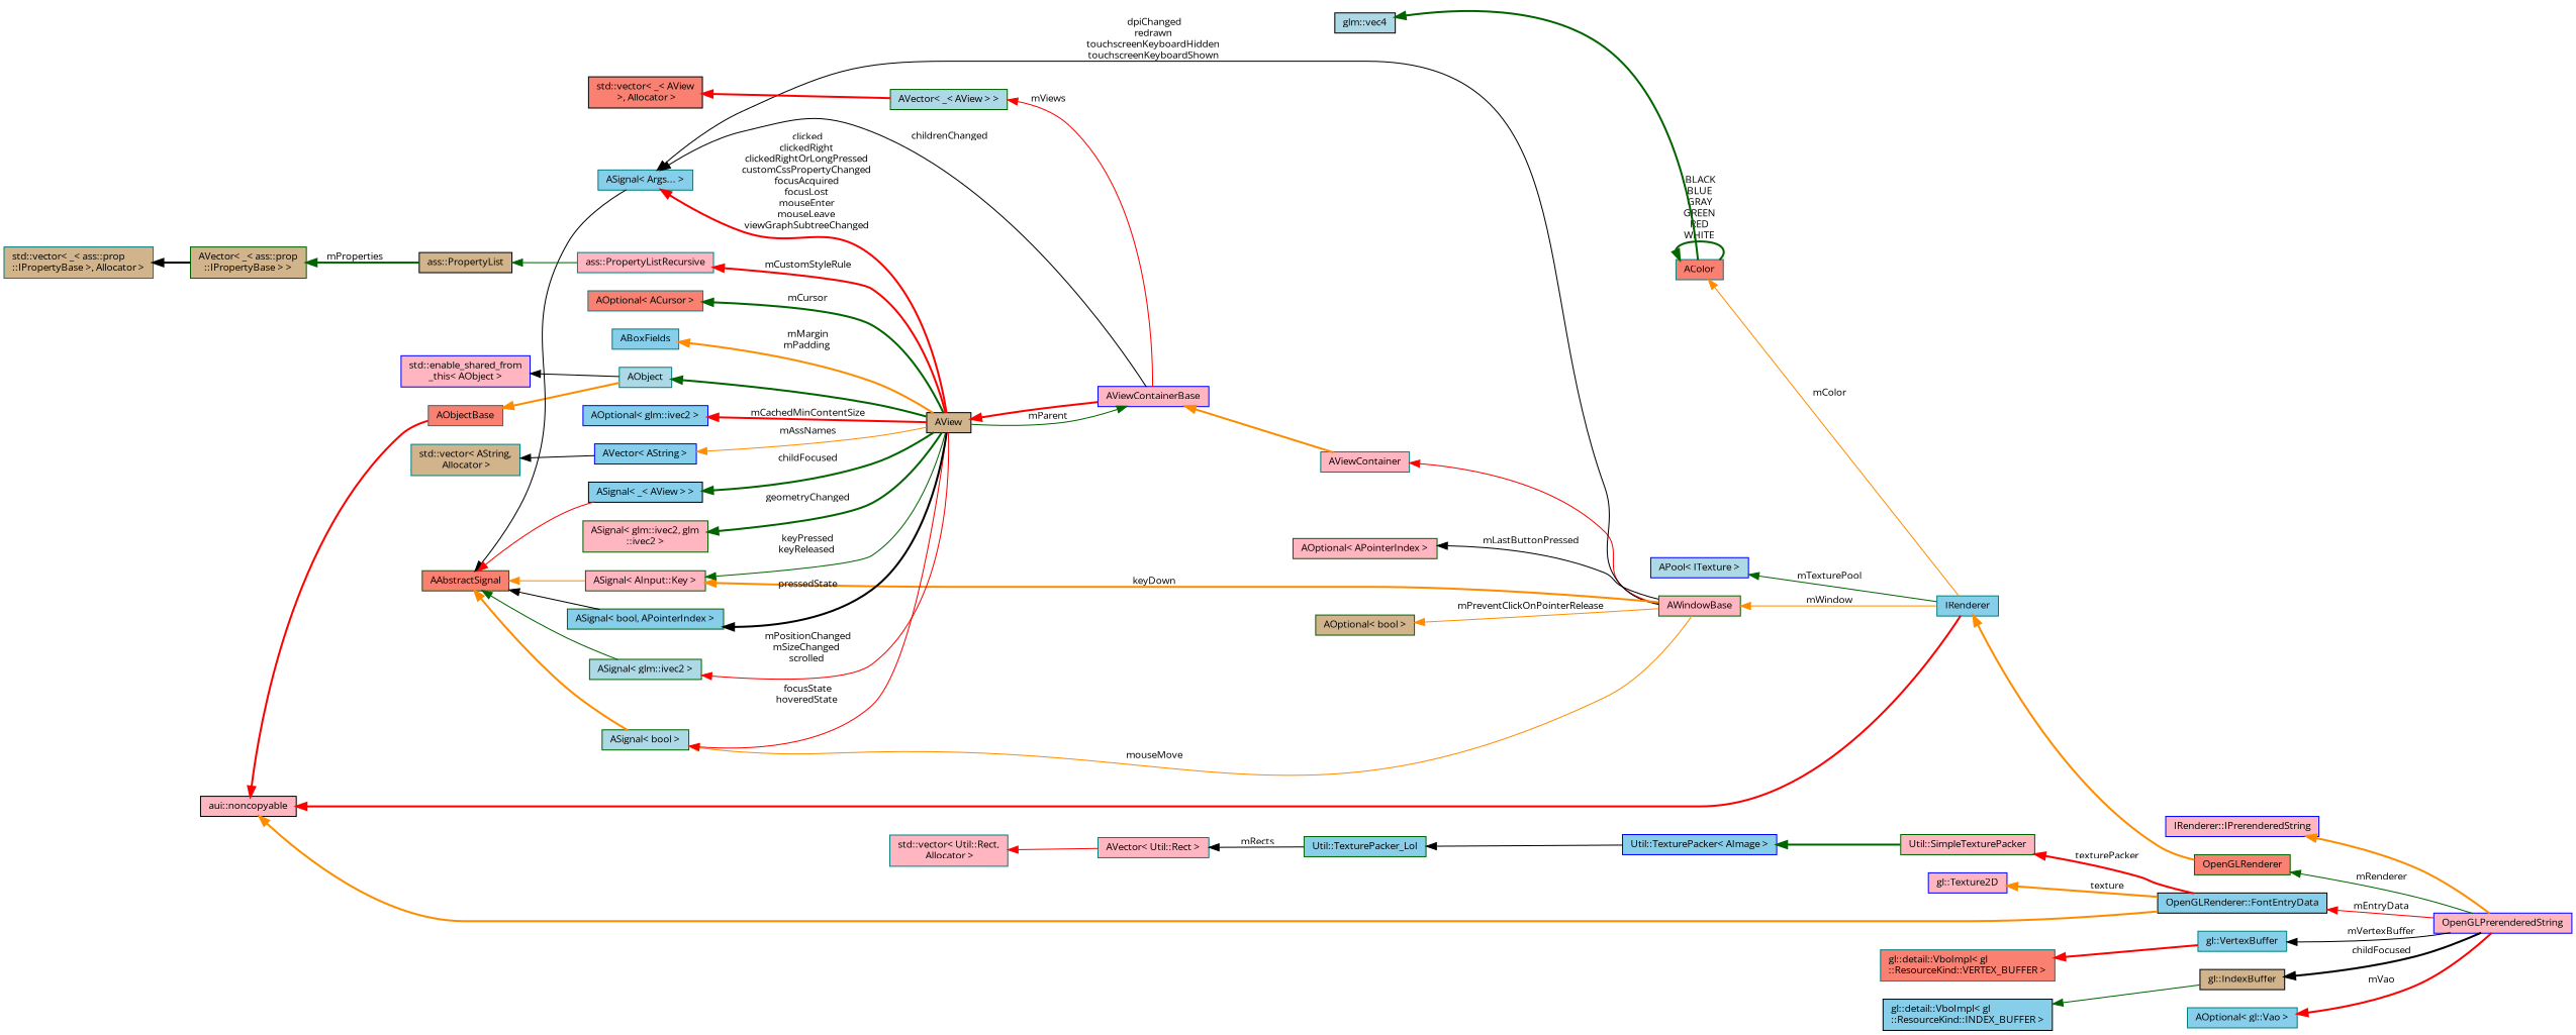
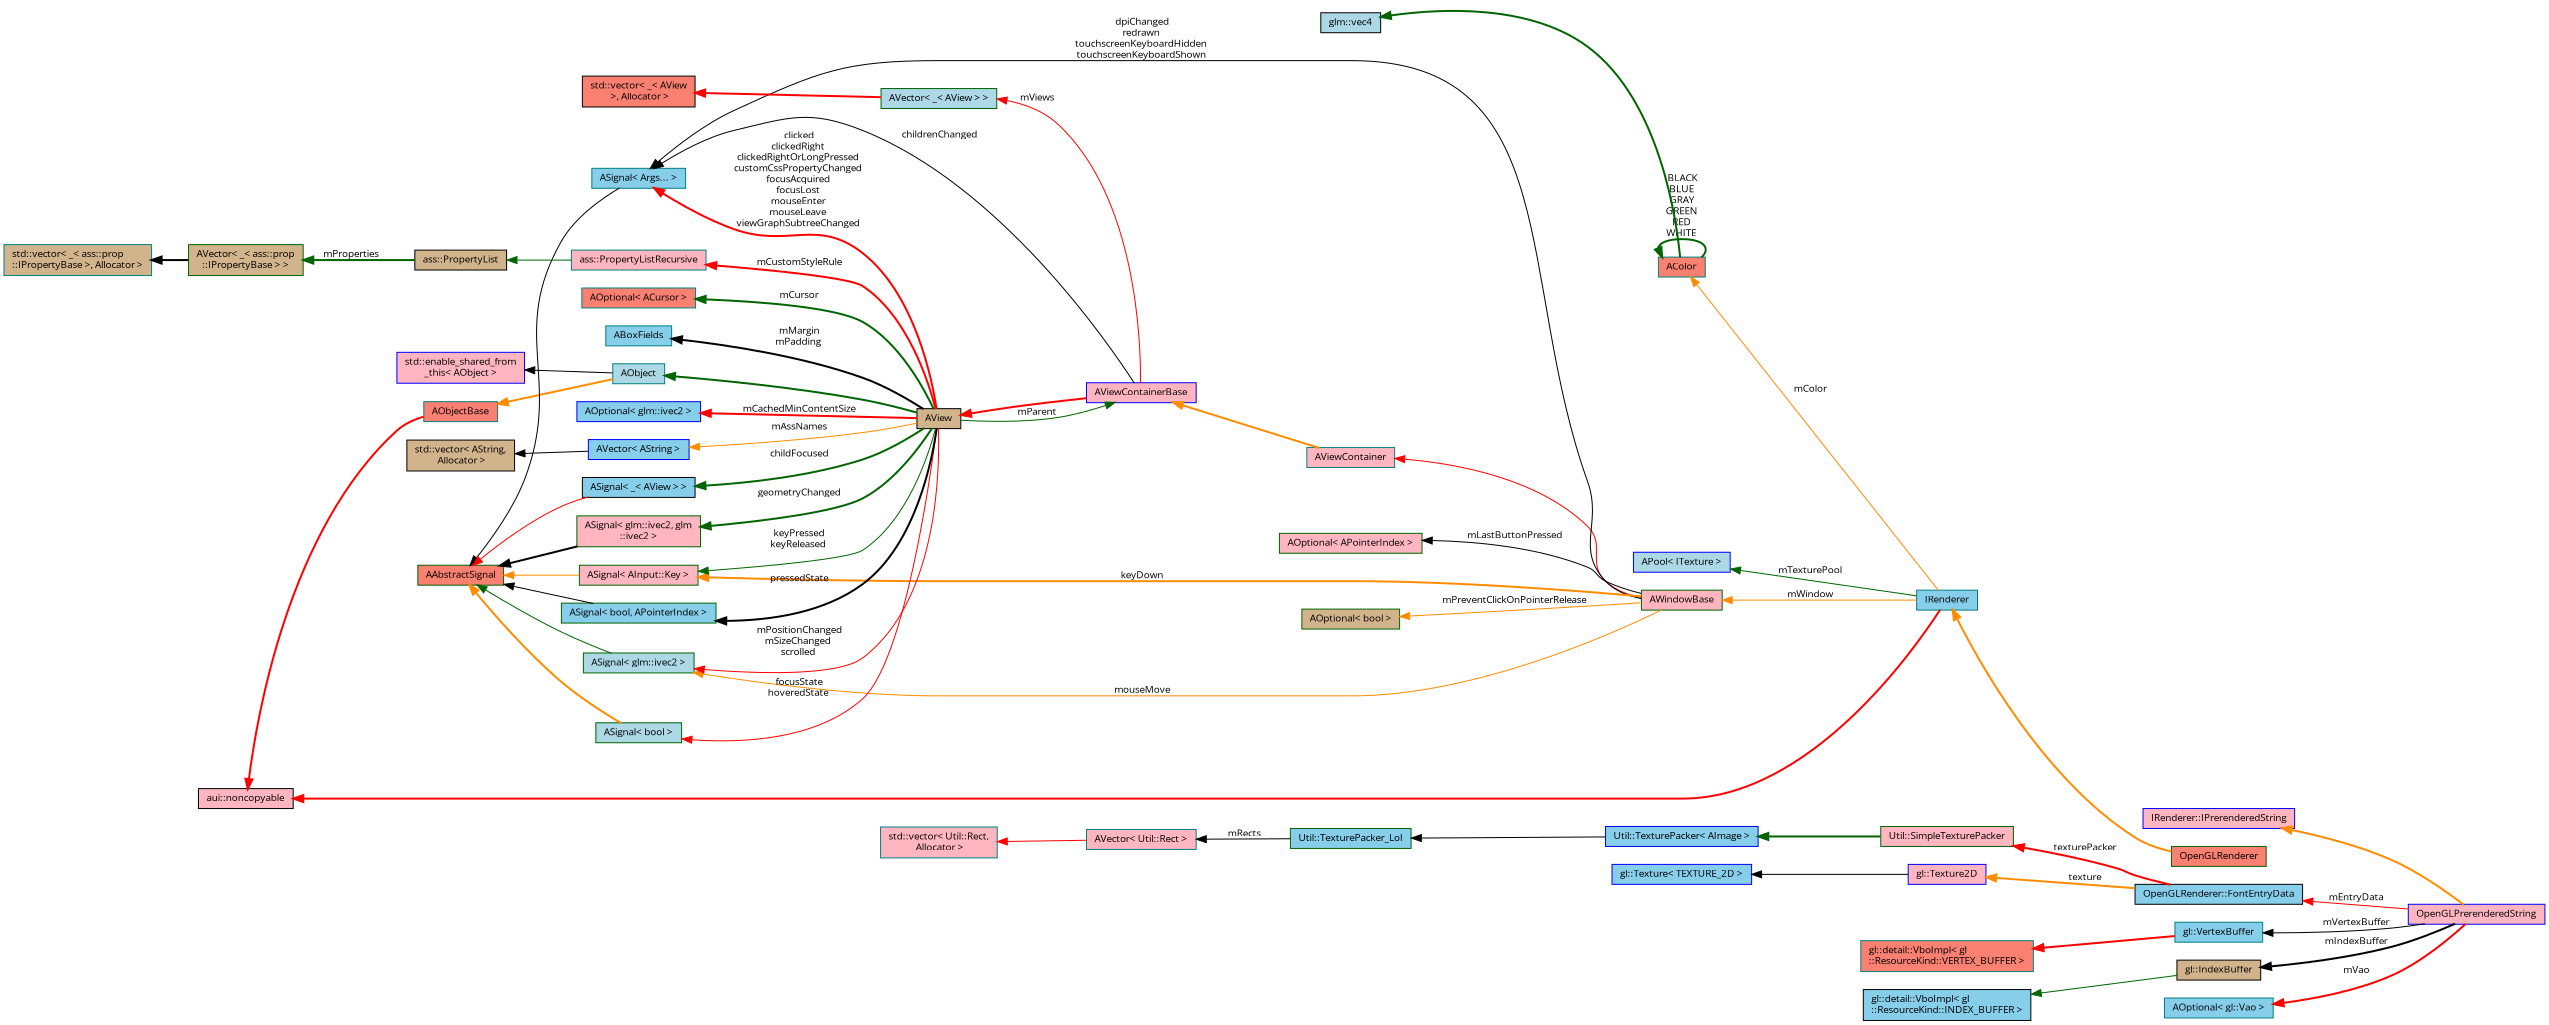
  digraph {
    fontname="Open Sans"
    rankdir=LR
    node [color=teal fillcolor=lightpink fontname="Open Sans" fontsize=10 shape=record style=filled]
    edge [color=red dir=back fontname="Open Sans" fontsize=10 labelfontname=Helvetica labelfontsize=10 style=bold]
    n1 [color=blue fontcolor=black height=0.2 label=OpenGLPrerenderedString width=0.4]
    n2 [color=blue height=0.2 label="IRenderer::IPrerenderedString" width=0.4]
    n3 [color=black fillcolor=skyblue height=0.2 label="OpenGLRenderer::FontEntryData" width=0.4]
    n4 [color=black height=0.2 label="aui::noncopyable" width=0.4]
    n5 [fillcolor=skyblue height=0.2 label=IRenderer width=0.4]
    n6 [fillcolor=salmon height=0.2 label=AObjectBase width=0.4]
    n7 [color=darkgreen fillcolor=salmon height=0.2 label=OpenGLRenderer width=0.4]
    n8 [color=blue fillcolor=lightblue height=0.2 label="APool\< ITexture \>" width=0.4]
    n9 [fillcolor=lightblue height=0.2 label=AObject width=0.4]
    n10 [color=blue height=0.2 label="gl::Texture2D" width=0.4]
+   n11 [color=blue fillcolor=skyblue height=0.2 label="gl::Texture\< TEXTURE_2D \>" width=0.4]
    n12 [color=darkgreen height=0.2 label="Util::SimpleTexturePacker" width=0.4]
    n13 [color=blue fillcolor=skyblue height=0.2 label="Util::TexturePacker\< AImage \>" width=0.4]
    n14 [color=darkgreen fillcolor=skyblue height=0.2 label="Util::TexturePacker_Lol" width=0.4]
    n15 [height=0.2 label="AVector\< Util::Rect \>" width=0.4]
    n16 [height=0.2 label="std::vector\< Util::Rect,\l Allocator \>" width=0.4]
    n17 [fillcolor=skyblue height=0.2 label="gl::VertexBuffer" width=0.4]
    n18 [fillcolor=salmon height=0.2 label="gl::detail::VboImpl\< gl\l::ResourceKind::VERTEX_BUFFER \>" width=0.4]
    n19 [color=black fillcolor=tan height=0.2 label="gl::IndexBuffer" width=0.4]
    n20 [color=black fillcolor=skyblue height=0.2 label="gl::detail::VboImpl\< gl\l::ResourceKind::INDEX_BUFFER \>" width=0.4]
    n21 [fillcolor=skyblue height=0.2 label="AOptional\< gl::Vao \>" width=0.4]
    n22 [fillcolor=salmon height=0.2 label=AColor width=0.4]
    n23 [color=black fillcolor=lightblue height=0.2 label="glm::vec4" width=0.4]
    n24 [color=darkgreen height=0.2 label=AWindowBase width=0.4]
    n25 [height=0.2 label=AViewContainer width=0.4]
    n26 [color=blue height=0.2 label=AViewContainerBase width=0.4]
    n27 [color=black fillcolor=tan height=0.2 label=AView width=0.4]
    n28 [color=blue height=0.2 label="std::enable_shared_from\l_this\< AObject \>" width=0.4]
    n29 [color=blue fillcolor=skyblue height=0.2 label="AVector\< AString \>" width=0.4]
-   n30 [fillcolor=tan height=0.2 label="std::vector\< AString,\l Allocator \>" width=0.4]
+   n30 [color=black fillcolor=tan height=0.2 label="std::vector\< AString,\l Allocator \>" width=0.4]
    n31 [fillcolor=skyblue height=0.2 label="ASignal\< Args... \>" width=0.4]
    n32 [color=darkgreen fillcolor=salmon height=0.2 label=AAbstractSignal width=0.4]
    n33 [color=black fillcolor=skyblue height=0.2 label="ASignal\< _\< AView \> \>" width=0.4]
    n34 [color=darkgreen height=0.2 label="ASignal\< AInput::Key \>" width=0.4]
    n35 [color=darkgreen height=0.2 label="ASignal\< glm::ivec2, glm\l::ivec2 \>" width=0.4]
    n36 [color=darkgreen fillcolor=lightblue height=0.2 label="ASignal\< glm::ivec2 \>" width=0.4]
    n37 [color=darkgreen fillcolor=lightblue height=0.2 label="ASignal\< bool \>" width=0.4]
    n38 [color=darkgreen fillcolor=skyblue height=0.2 label="ASignal\< bool, APointerIndex \>" width=0.4]
    n39 [height=0.2 label="ass::PropertyListRecursive" width=0.4]
    n40 [color=black fillcolor=tan height=0.2 label="ass::PropertyList" width=0.4]
    n41 [color=darkgreen fillcolor=tan height=0.2 label="AVector\< _\< ass::prop\l::IPropertyBase \> \>" width=0.4]
    n42 [fillcolor=tan height=0.2 label="std::vector\< _\< ass::prop\l::IPropertyBase \>, Allocator \>" width=0.4]
    n43 [color=blue fillcolor=skyblue height=0.2 label="AOptional\< glm::ivec2 \>" width=0.4]
    n44 [fillcolor=salmon height=0.2 label="AOptional\< ACursor \>" width=0.4]
    n45 [fillcolor=skyblue height=0.2 label=ABoxFields width=0.4]
    n46 [color=darkgreen fillcolor=lightblue height=0.2 label="AVector\< _\< AView \> \>" width=0.4]
    n47 [color=black fillcolor=salmon height=0.2 label="std::vector\< _\< AView\l \>, Allocator \>" width=0.4]
    n48 [color=darkgreen height=0.2 label="AOptional\< APointerIndex \>" width=0.4]
    n49 [color=darkgreen fillcolor=tan height=0.2 label="AOptional\< bool \>" width=0.4]
    n2 -> n1 [color=darkorange]
    n3 -> n1 [label=" mEntryData" style=solid]
-   n4 -> n3 [color=darkorange]
    n4 -> n5
    n4 -> n6
    n5 -> n7 [color=darkorange]
    n6 -> n9 [color=darkorange]
-   n7 -> n1 [color=darkgreen label=" mRenderer" style=solid]
    n8 -> n5 [color=darkgreen label=" mTexturePool" style=solid]
    n9 -> n27 [color=darkgreen]
    n10 -> n3 [color=darkorange label=" texture"]
+   n11 -> n10 [color=black style=solid]
    n12 -> n3 [label=" texturePacker"]
    n13 -> n12 [color=darkgreen]
    n14 -> n13 [color=black style=solid]
    n15 -> n14 [color=black label=" mRects" style=solid]
    n16 -> n15 [style=solid]
    n17 -> n1 [color=black label=" mVertexBuffer" style=solid]
    n18 -> n17
-   n19 -> n1 [color=black label=" childFocused"]
+   n19 -> n1 [color=black label=" mIndexBuffer"]
    n20 -> n19 [color=darkgreen style=solid]
    n21 -> n1 [label=" mVao"]
    n22 -> n5 [color=darkorange label=" mColor" style=solid]
    n22 -> n22 [color=darkgreen label=" BLACK\nBLUE\nGRAY\nGREEN\nRED\nWHITE"]
    n23 -> n22 [color=darkgreen]
    n24 -> n5 [color=darkorange label=" mWindow" style=solid]
    n25 -> n24 [style=solid]
    n26 -> n25 [color=darkorange]
    n26 -> n27 [color=darkgreen label=" mParent" style=solid]
    n27 -> n26
    n28 -> n9 [color=black style=solid]
    n29 -> n27 [color=darkorange label=" mAssNames" style=solid]
    n30 -> n29 [color=black style=solid]
    n31 -> n24 [color=black label=" dpiChanged\nredrawn\ntouchscreenKeyboardHidden\ntouchscreenKeyboardShown" style=solid]
    n31 -> n26 [color=black label=" childrenChanged" style=solid]
    n31 -> n27 [label=" clicked\nclickedRight\nclickedRightOrLongPressed\ncustomCssPropertyChanged\nfocusAcquired\nfocusLost\nmouseEnter\nmouseLeave\nviewGraphSubtreeChanged"]
    n32 -> n31 [color=black style=solid]
    n32 -> n33 [style=solid]
    n32 -> n34 [color=darkorange style=solid]
+   n32 -> n35 [color=black]
    n32 -> n36 [color=darkgreen style=solid]
    n32 -> n37 [color=darkorange]
    n32 -> n38 [color=black style=solid]
    n33 -> n27 [color=darkgreen label=" childFocused"]
    n34 -> n24 [color=darkorange label=" keyDown"]
    n34 -> n27 [color=darkgreen label=" keyPressed\nkeyReleased" style=solid]
    n35 -> n27 [color=darkgreen label=" geometryChanged"]
-   n37 -> n24 [color=darkorange label=" mouseMove" style=solid]
+   n36 -> n24 [color=darkorange label=" mouseMove" style=solid]
    n36 -> n27 [label=" mPositionChanged\nmSizeChanged\nscrolled" style=solid]
    n37 -> n27 [label=" focusState\nhoveredState" style=solid]
    n38 -> n27 [color=black label=" pressedState"]
    n39 -> n27 [label=" mCustomStyleRule"]
    n40 -> n39 [color=darkgreen style=solid]
    n41 -> n40 [color=darkgreen label=" mProperties"]
    n42 -> n41 [color=black]
    n43 -> n27 [label=" mCachedMinContentSize"]
    n44 -> n27 [color=darkgreen label=" mCursor"]
-   n45 -> n27 [color=darkorange label=" mMargin\nmPadding"]
+   n45 -> n27 [color=black label=" mMargin\nmPadding"]
    n46 -> n26 [label=" mViews" style=solid]
    n47 -> n46
    n48 -> n24 [color=black label=" mLastButtonPressed" style=solid]
    n49 -> n24 [color=darkorange label=" mPreventClickOnPointerRelease" style=solid]
  }
